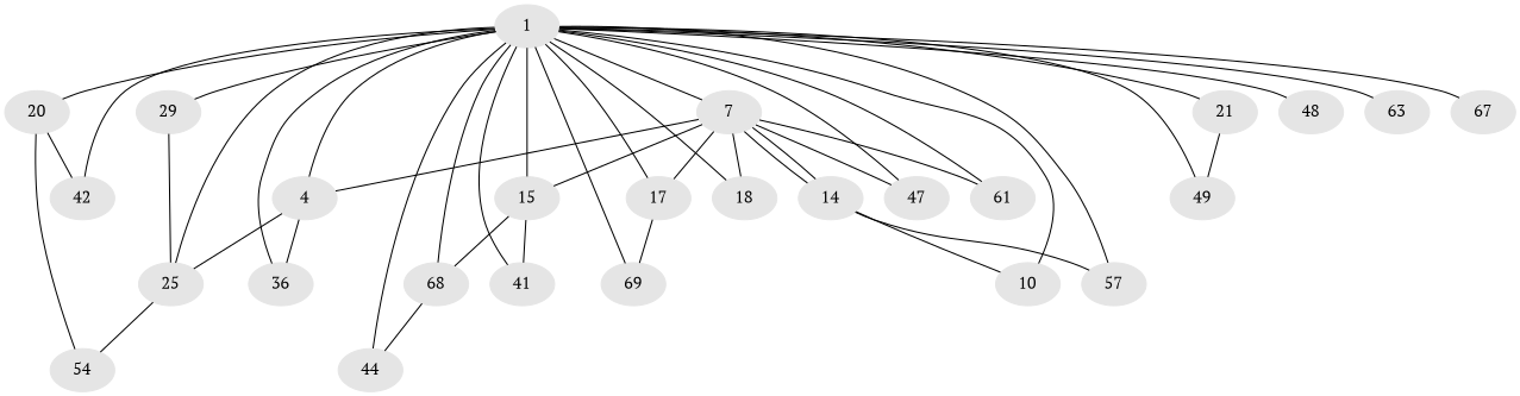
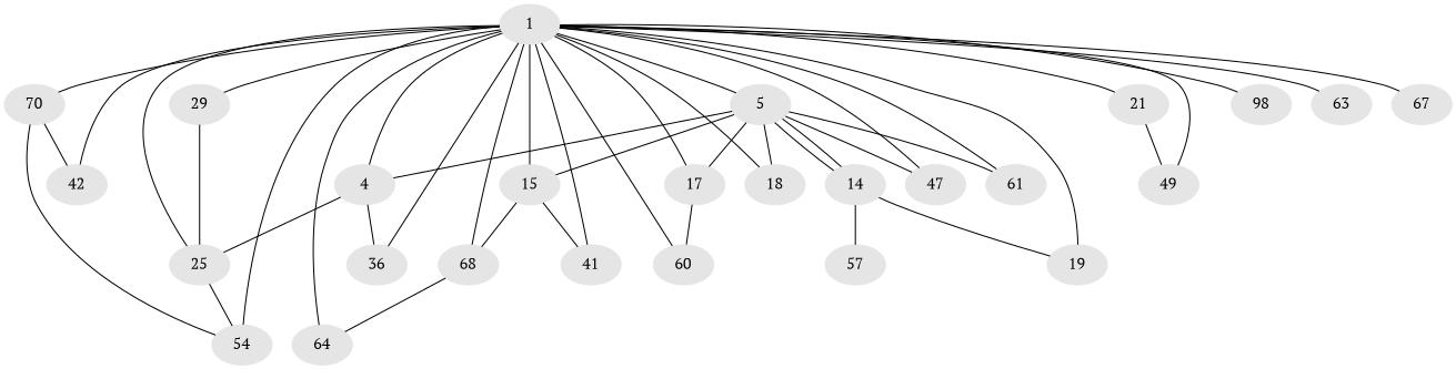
  graph {
    fontname="PT Serif"
    node [color=gray90 fontname="PT Serif" style=filled]
    edge [fontname="PT Serif"]
    1 [super="+66+26+2"]
-   7 [super="+50+59"]
+   7 [super="+50+59" label=5]
    n3 [label=4 super="+13"]
    15 [super="+56+46+45"]
    17
    18 [super="+40"]
-   19 [label=10]
-   20 [super="+37"]
+   19
+   20 [super="+37" label=70]
    21
    n10 [label=29]
    25
    n12 [label=68 super="+33+29"]
    36
    41 [super="+71"]
    42
-   44 [super="+75"]
+   44 [super="+75" label=64]
    47 [super="+69"]
-   48
+   48 [label=98]
    49
    57 [super="+74"]
-   60 [label=69]
+   60
    61
    63
    67
    14 [super="+53"]
    54
    1 -- 7 [weight=15]
    1 -- n3 [weight=9]
    1 -- 15 [weight=11]
    1 -- 17 [weight=2]
    1 -- 18
    1 -- 19 [weight=3]
    1 -- 20 [weight=4]
    1 -- 21 [weight=2]
    1 -- n10 [weight=5]
    1 -- 25
    1 -- n12 [weight=4]
    1 -- 36
    1 -- 41 [weight=2]
    1 -- 42
    1 -- 44 [weight=2]
    1 -- 47 [weight=2]
    1 -- 48 [weight=2]
    1 -- 49
-   1 -- 57 [weight=3]
+   1 -- 54 [weight=3]
    1 -- 60
    1 -- 61
    1 -- 63 [weight=2]
    1 -- 67
    7 -- n3
    7 -- 15
    7 -- 17
    7 -- 18
    7 -- 47
    7 -- 61
    7 -- 14
    7 -- 14
    n3 -- 25
    n3 -- 36
    15 -- n12
    15 -- 41
    17 -- 60
    20 -- 42
    20 -- 54
    21 -- 49
    n10 -- 25
    25 -- 54
    n12 -- 44
    14 -- 19
    14 -- 57
  }
